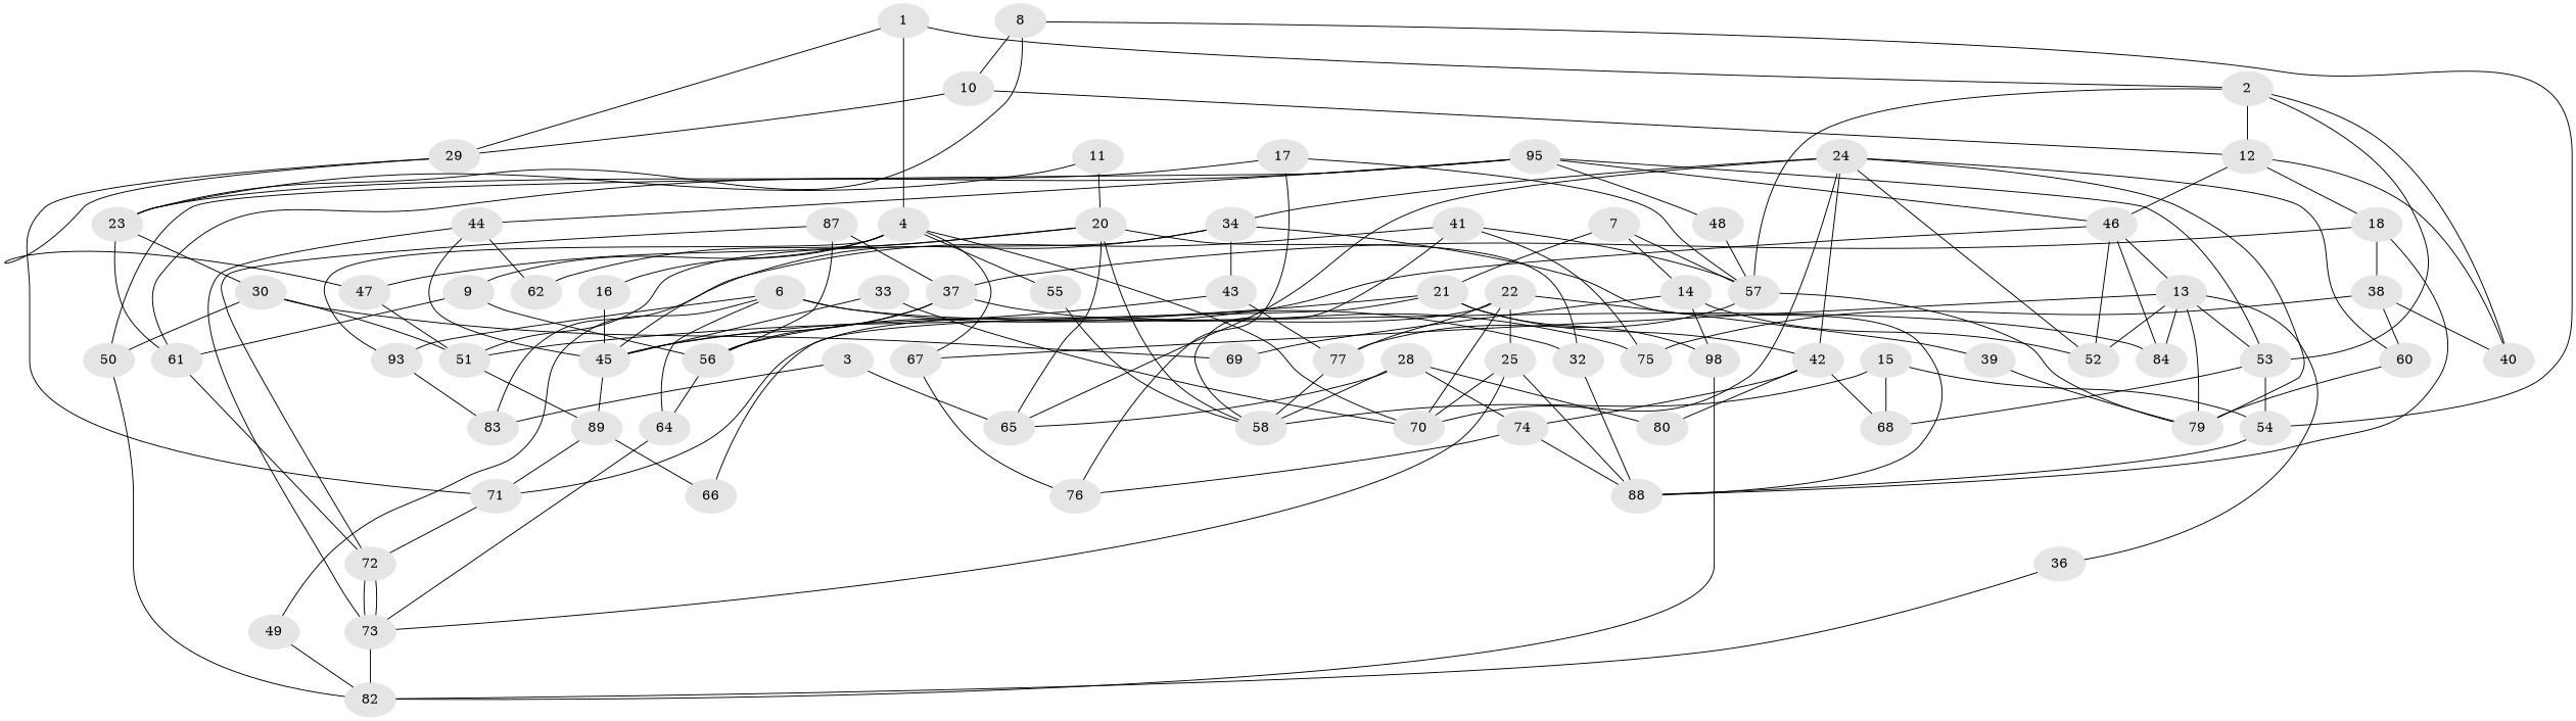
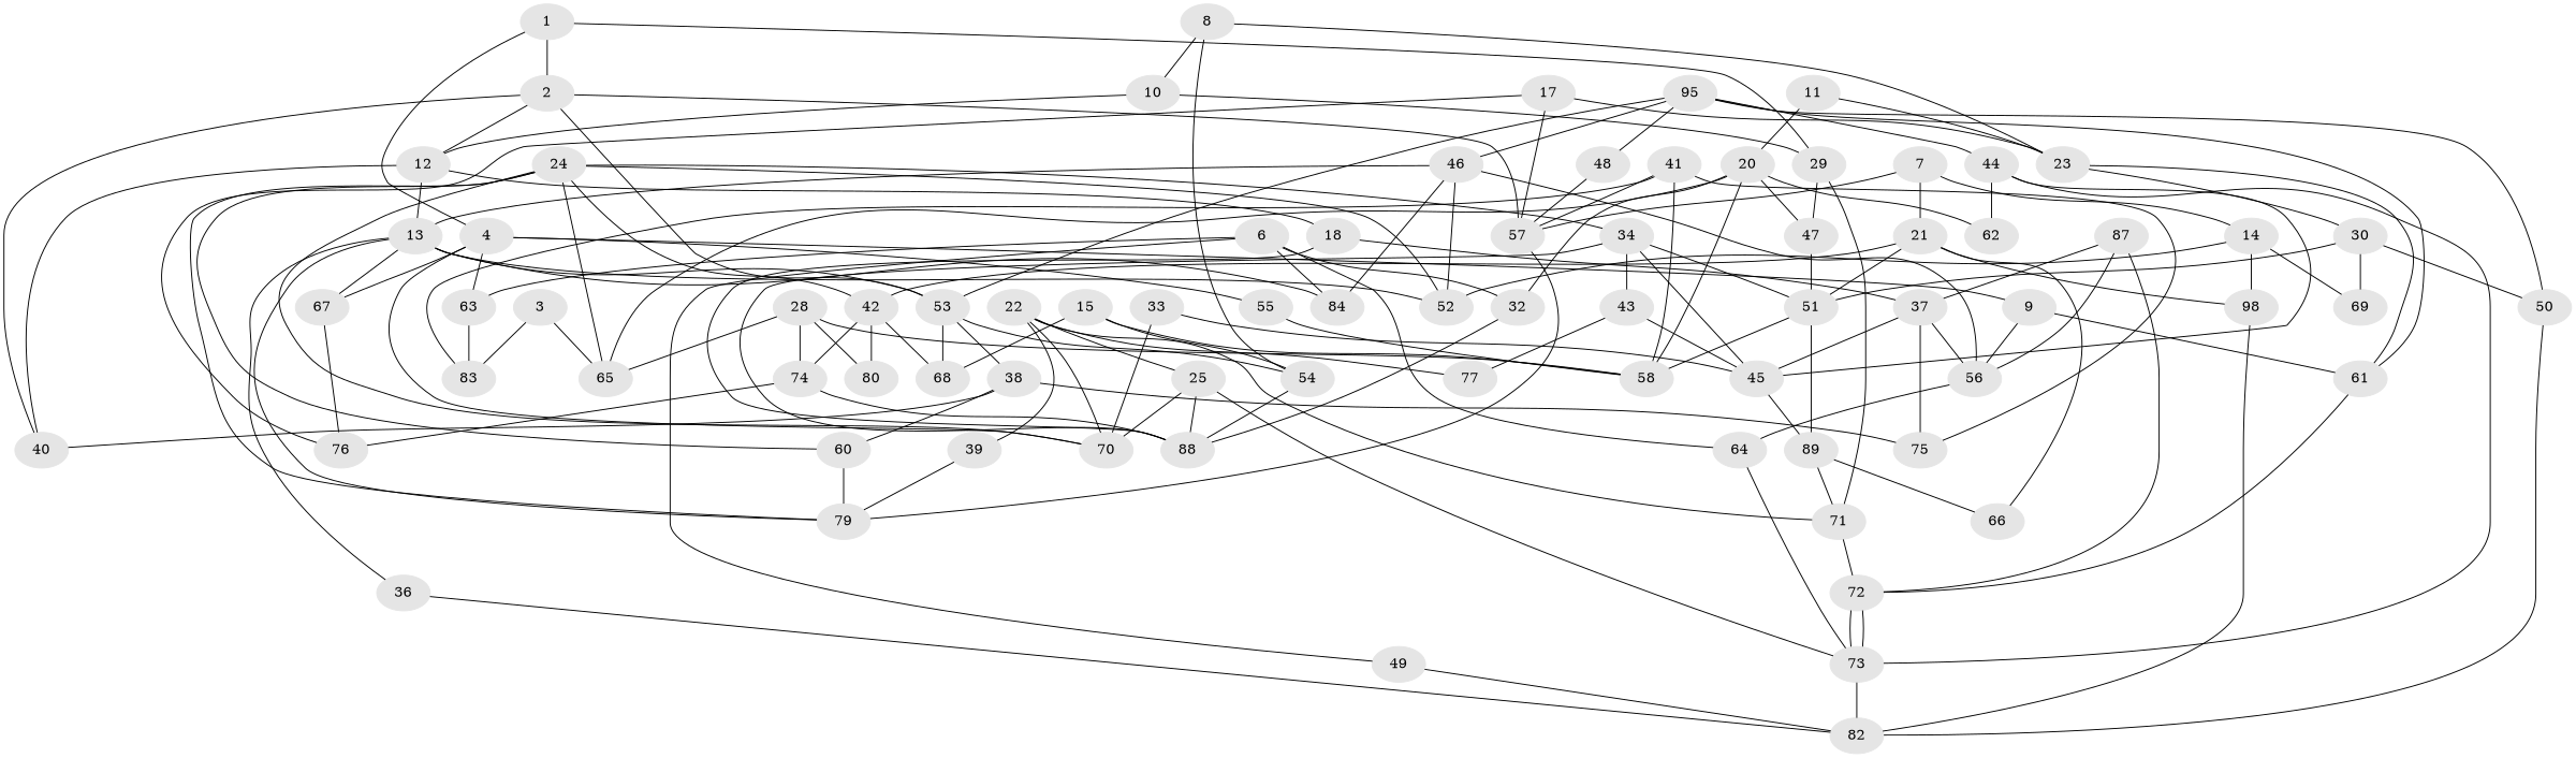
  graph {
    node [color=gray90 style=filled]
    1
    2
    4
    29
    12
    40
    53
    57
    9
-   16
    55
-   63 [label=93]
+   63
    67
    70
    47
    71
    18
    46
    54
    68
    79
    77
    3
    65
    83
    56
    61
    45
    58
    76
    30
    69
    51
    50
    6
    32
    49
    64
    84
    n40 [label=88]
    82
    73
    7
    14
    21
    52
    n47 [label=98]
    42
    66
    8
    10
    23
    72
    11
    20
    62
    37
    38
    13
    36
    15
    n62 [label=89]
    17
    75
    60
    39
    80
    74
    22
    25
    24
    34
    43
    n74 [label=87]
    28
    33
    n77 [label=95]
    44
    48
    41
    1 -- 2
    1 -- 4
    1 -- 29
    2 -- 12
    2 -- 40
    2 -- 53
    2 -- 57
    4 -- 9
-   4 -- 16
    4 -- 55
    4 -- 63
    4 -- 67
    4 -- 70
    29 -- 47
    29 -- 71
    12 -- 40
    12 -- 18
-   12 -- 46
+   12 -- 13
    53 -- 54
    53 -- 68
    57 -- 79
-   57 -- 77
    9 -- 56
    9 -- 61
-   16 -- 45
    55 -- 58
    63 -- 83
    67 -- 76
    47 -- 51
    71 -- 72
    18 -- n40
    18 -- 37
-   18 -- 38
+   53 -- 38
    46 -- 56
    46 -- 84
    46 -- 52
    46 -- 13
    54 -- n40
    3 -- 65
    3 -- 83
    56 -- 64
    61 -- 72
    45 -- n62
    30 -- 69
    30 -- 51
    30 -- 50
-   77 -- 58
+   51 -- 58
    51 -- n62
    50 -- 82
    6 -- 63
    6 -- 32
    6 -- 49
    6 -- 64
    6 -- 84
    32 -- n40
    49 -- 82
    64 -- 73
    73 -- 82
    7 -- 57
    7 -- 14
    7 -- 21
    14 -- 69
    14 -- 52
    14 -- n47
    21 -- 51
    21 -- n47
    21 -- 42
    21 -- 66
    n47 -- 82
    42 -- 68
    42 -- 80
    42 -- 74
    8 -- 54
    8 -- 10
    8 -- 23
    10 -- 29
    10 -- 12
    23 -- 61
    23 -- 30
    72 -- 73
    72 -- 73
    11 -- 23
    11 -- 20
    20 -- 47
    20 -- 65
    20 -- 58
    20 -- 32
    20 -- 62
    37 -- 56
    37 -- 45
    37 -- 75
    38 -- 40
    38 -- 75
    38 -- 60
    13 -- 53
    13 -- 67
    13 -- 79
    13 -- 84
    13 -- 52
    13 -- 36
    36 -- 82
    15 -- 54
    15 -- 68
    15 -- 58
    n62 -- 71
    n62 -- 66
    17 -- 57
    17 -- 76
    17 -- 23
    60 -- 79
    39 -- 79
    74 -- 76
    74 -- n40
    22 -- 70
    22 -- 71
    22 -- 77
    22 -- 39
    22 -- 25
    25 -- 70
    25 -- n40
    25 -- 73
    24 -- 70
    24 -- 79
    24 -- 65
    24 -- 52
    24 -- 42
    24 -- 60
    24 -- 34
    34 -- 45
    34 -- 51
    34 -- n40
    34 -- 43
    43 -- 77
    43 -- 45
    n74 -- 56
    n74 -- 72
    n74 -- 37
    28 -- 65
    28 -- 58
    28 -- 80
    28 -- 74
    33 -- 70
    33 -- 45
    n77 -- 53
    n77 -- 46
    n77 -- 61
    n77 -- 50
    n77 -- 44
    n77 -- 48
    44 -- 45
    44 -- 73
    44 -- 62
    48 -- 57
    41 -- 57
    41 -- 83
    41 -- 58
    41 -- 75
  }
